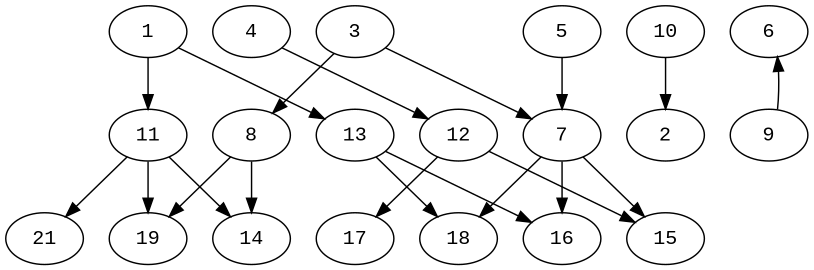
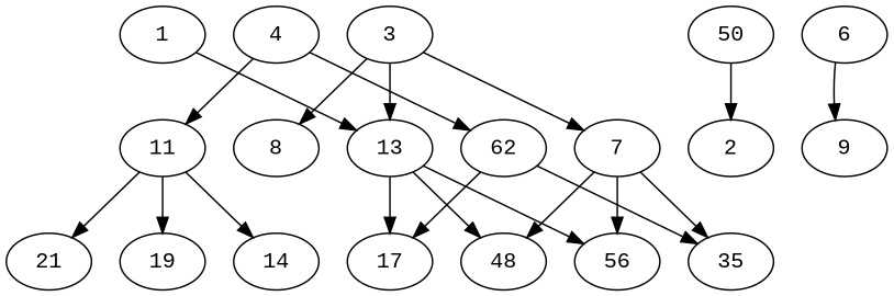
  digraph {
    fontname="Liberation Mono"
    node [alpha=0.03 fontname="Liberation Mono"]
    edge [fontname="Liberation Mono"]
    1 [expect_size=18221056]
    13 [alpha=0.02 expect_size=6487040]
-   16 [expect_size=8196096]
-   18 [alpha=0.11 expect_size=13574144]
+   16 [expect_size=8196096 label=56]
+   18 [alpha=0.11 expect_size=13574144 label=48]
    17 [alpha=0.06 expect_size=23211008]
    2 [alpha=0.13 expect_size=22969344]
-   10 [alpha=0.10 expect_size=17274880]
+   10 [alpha=0.10 expect_size=17274880 label=50]
    3 [alpha=0.08 expect_size=34414592]
    7 [alpha=0.16 expect_size=14571520]
    8 [alpha=0.15 expect_size=44438528]
-   15 [alpha=0.18 expect_size=19194880]
+   15 [alpha=0.18 expect_size=19194880 label=35]
    14 [alpha=0.17 expect_size=24642560]
    19 [alpha=0.05 expect_size=49217536]
-   12 [alpha=0.10 expect_size=23414784]
+   12 [alpha=0.10 expect_size=23414784 label=62]
    4 [alpha=0.18 expect_size=9926656]
    11 [alpha=0.04 expect_size=16782336]
    n17 [alpha=0.07 expect_size=8210432 label=21]
-   5 [alpha=0.15 expect_size=28646400]
    6 [alpha=0.06 expect_size=14137344]
    9 [expect_size=12303360]
    1 -> 13
    13 -> 16
    13 -> 18
+   13 -> 17
    10 -> 2
+   3 -> 13
    3 -> 7
    3 -> 8
    7 -> 16
    7 -> 18
    7 -> 15
-   8 -> 14
-   8 -> 19
    12 -> 17
    12 -> 15
    4 -> 12
-   1 -> 11
+   4 -> 11
    11 -> 14
    11 -> 19
    11 -> n17
-   5 -> 7
-   9 -> 6
+   6 -> 9
  }
